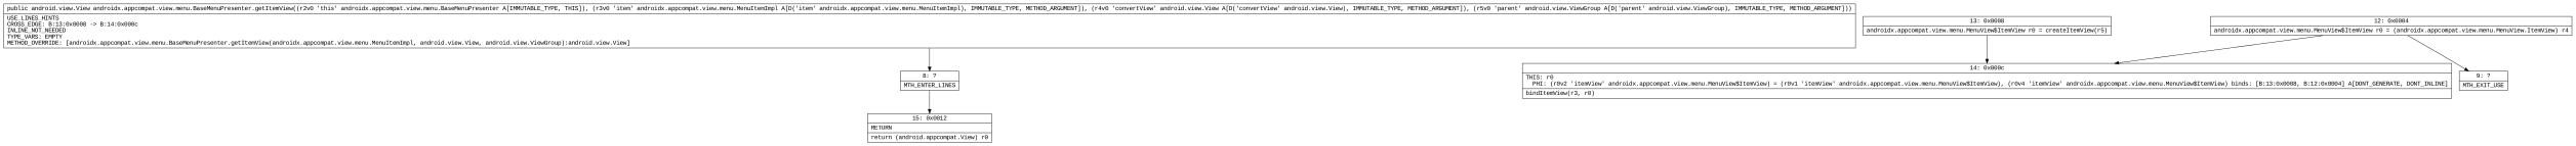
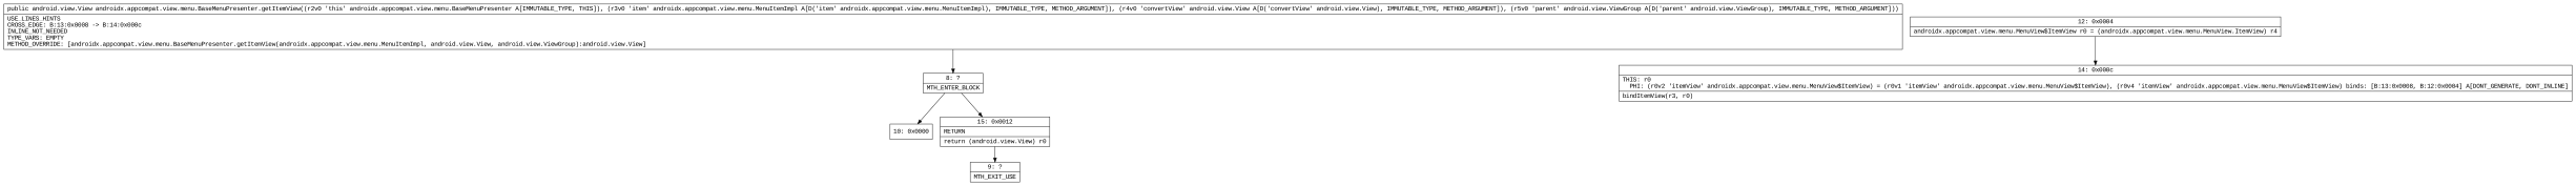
  digraph {
    fontname="Liberation Mono"
    node [fontname="Liberation Mono" shape=record]
    edge [fontname="Liberation Mono"]
-   n1 [label="{8\:\ ?|MTH_ENTER_LINES\l}"]
-   n3 [label="{15\:\ 0x0012|RETURN\l|return (android.appcompat.View) r0\l}"]
+   n1 [label="{8\:\ ?|MTH_ENTER_BLOCK\l}"]
+   n2 [label="{10\:\ 0x0000}"]
+   n3 [label="{15\:\ 0x0012|RETURN\l|return (android.view.View) r0\l}"]
    n4 [label="{12\:\ 0x0004|androidx.appcompat.view.menu.MenuView$ItemView r0 = (androidx.appcompat.view.menu.MenuView.ItemView) r4\l}"]
    n5 [label="{14\:\ 0x000c|THIS: r0 \l  PHI: (r0v2 'itemView' androidx.appcompat.view.menu.MenuView$ItemView) = (r0v1 'itemView' androidx.appcompat.view.menu.MenuView$ItemView), (r0v4 'itemView' androidx.appcompat.view.menu.MenuView$ItemView) binds: [B:13:0x0008, B:12:0x0004] A[DONT_GENERATE, DONT_INLINE]\l|bindItemView(r3, r0)\l}"]
-   n6 [label="{13\:\ 0x0008|androidx.appcompat.view.menu.MenuView$ItemView r0 = createItemView(r5)\l}"]
    n7 [label="{9\:\ ?|MTH_EXIT_USE\l}"]
    n8 [label="{public android.view.View androidx.appcompat.view.menu.BaseMenuPresenter.getItemView((r2v0 'this' androidx.appcompat.view.menu.BaseMenuPresenter A[IMMUTABLE_TYPE, THIS]), (r3v0 'item' androidx.appcompat.view.menu.MenuItemImpl A[D('item' androidx.appcompat.view.menu.MenuItemImpl), IMMUTABLE_TYPE, METHOD_ARGUMENT]), (r4v0 'convertView' android.view.View A[D('convertView' android.view.View), IMMUTABLE_TYPE, METHOD_ARGUMENT]), (r5v0 'parent' android.view.ViewGroup A[D('parent' android.view.ViewGroup), IMMUTABLE_TYPE, METHOD_ARGUMENT]))  | USE_LINES_HINTS\lCROSS_EDGE: B:13:0x0008 \-\> B:14:0x000c\lINLINE_NOT_NEEDED\lTYPE_VARS: EMPTY\lMETHOD_OVERRIDE: [androidx.appcompat.view.menu.BaseMenuPresenter.getItemView(androidx.appcompat.view.menu.MenuItemImpl, android.view.View, android.view.ViewGroup):android.view.View]\l}"]
+   n1 -> n2
    n1 -> n3
-   n4 -> n7
+   n3 -> n7
    n4 -> n5
-   n6 -> n5
    n8 -> n1
  }
